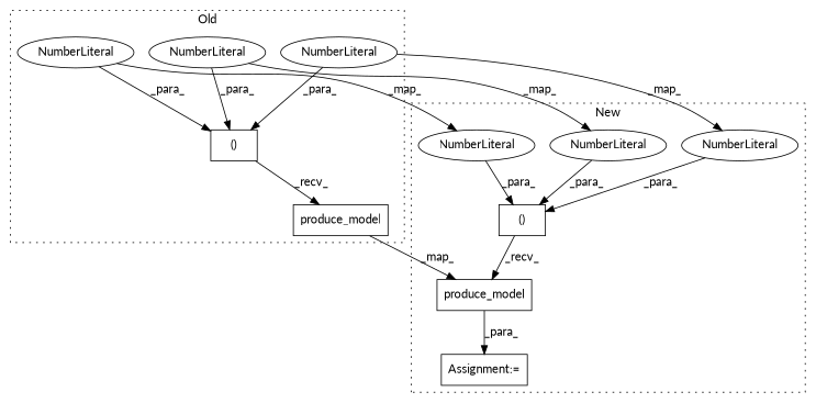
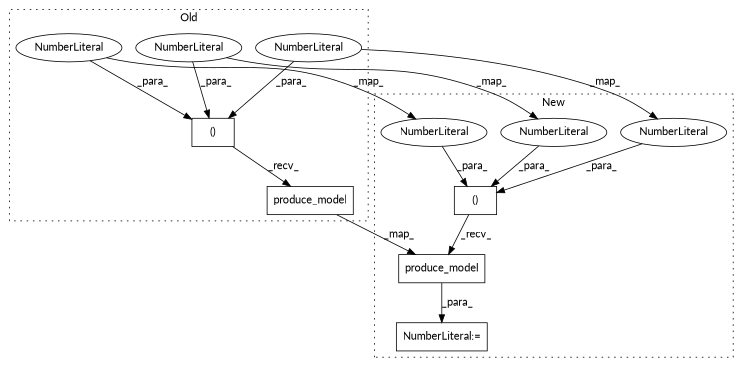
  digraph {
    fontname=Lato
    node [a=34 l=2 s=7470 shape=ellipse fontname=Lato]
    edge [fontname=Lato]
    n1 [a=32 l=15 label=produce_model s=7878 shape=box]
    n2 [a=106 l=31 label="()" shape=box]
    n3 [label=NumberLiteral]
    n4 [l=1 label=NumberLiteral s=7500]
    n5 [label=NumberLiteral s=7485]
    n6 [a=32 l=15 label=produce_model s=7710 shape=box]
    n7 [a=106 l=31 label="()" s=7528 shape=box]
    n8 [label=NumberLiteral s=7528]
    n9 [l=1 label=NumberLiteral s=7558]
    n10 [label=NumberLiteral s=7543]
-   n11 [a=7 l=1 label="Assignment:=" s=7703 shape=box]
+   n11 [a=7 l=1 label="NumberLiteral:=" s=7703 shape=box]
    subgraph cluster_1 {
      label=Old
      style=dotted
      n1
      n2
      n3
      n4
      n5
    }
    subgraph cluster_2 {
      label=New
      style=dotted
      n6
      n7
      n8
      n9
      n10
      n11
    }
    n1 -> n6 [label=_map_]
    n2 -> n1 [label=_recv_]
    n3 -> n2 [label=_para_]
    n3 -> n8 [label=_map_]
    n4 -> n2 [label=_para_]
    n4 -> n9 [label=_map_]
    n5 -> n2 [label=_para_]
    n5 -> n10 [label=_map_]
    n6 -> n11 [label=_para_]
    n7 -> n6 [label=_recv_]
    n8 -> n7 [label=_para_]
    n9 -> n7 [label=_para_]
    n10 -> n7 [label=_para_]
  }
